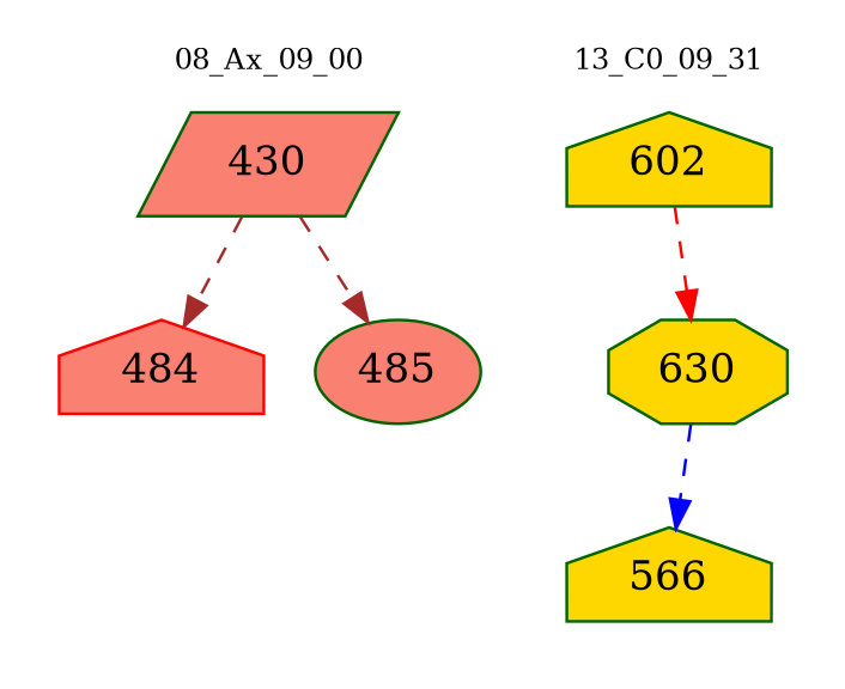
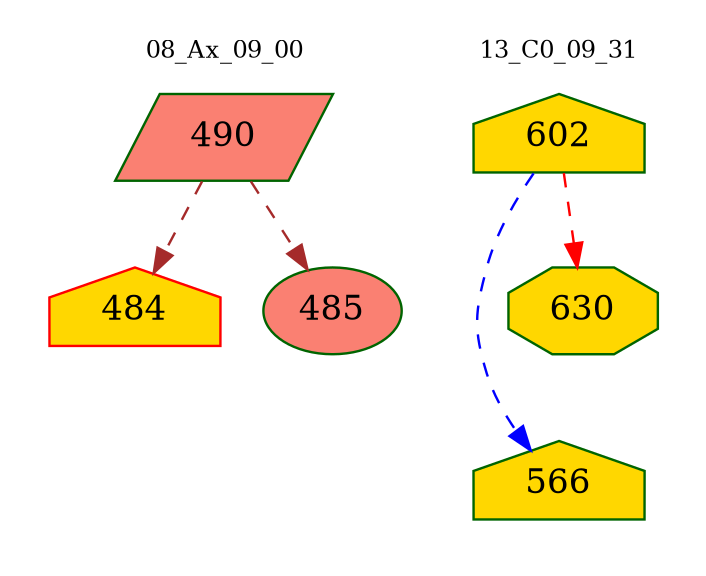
  digraph {
    node [color=darkgreen fillcolor=gold shape=house style=filled]
    edge [color=brown style=dashed]
-   n1 [fillcolor=salmon label=430 shape=parallelogram]
-   n2 [color=red fillcolor=salmon label=484]
+   n1 [fillcolor=salmon label=490 shape=parallelogram]
+   n2 [color=red label=484]
    n3 [fillcolor=salmon label=485 shape=ellipse]
    n4 [label=602]
    n5 [label=566]
    n6 [label=630 shape=octagon]
    subgraph cluster_1 {
      color=white
      fontsize=10
      label="08_Ax_09_00"
      n1
      n2
      n3
    }
    subgraph cluster_2 {
      color=white
      fontsize=10
      label="13_C0_09_31"
      n4
      n5
      n6
    }
    n1 -> n2
    n1 -> n3
-   n6 -> n5 [color=blue]
+   n4 -> n5 [color=blue]
    n4 -> n6 [color=red]
  }
